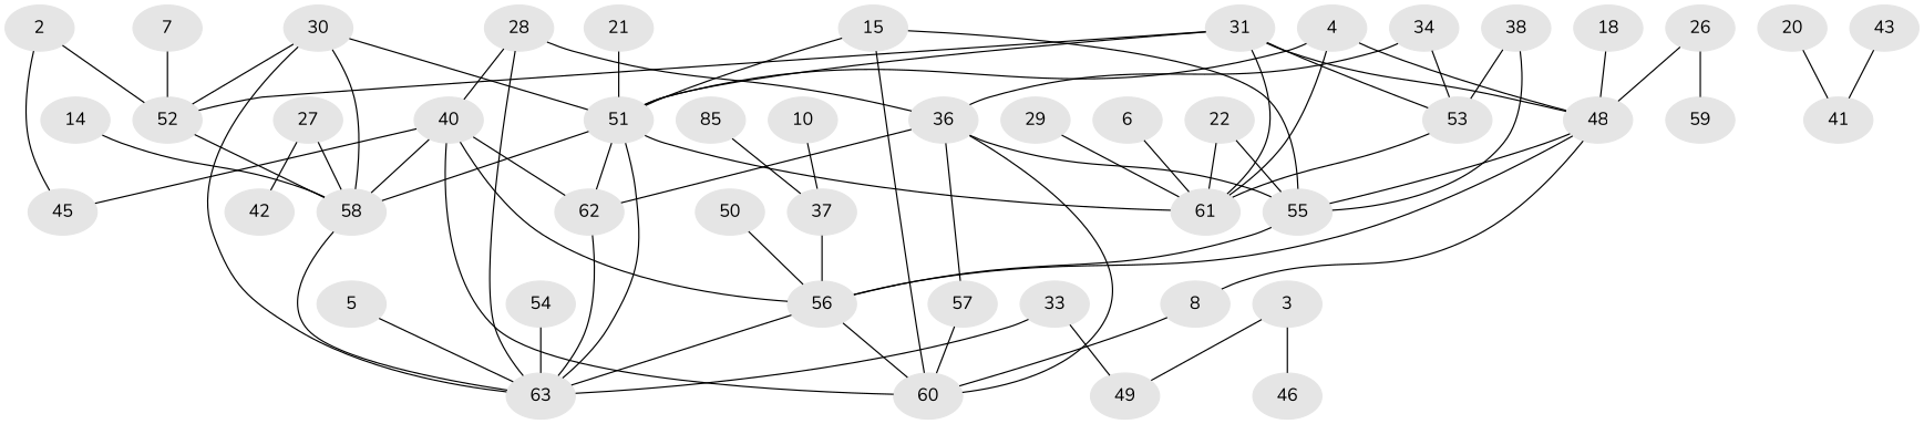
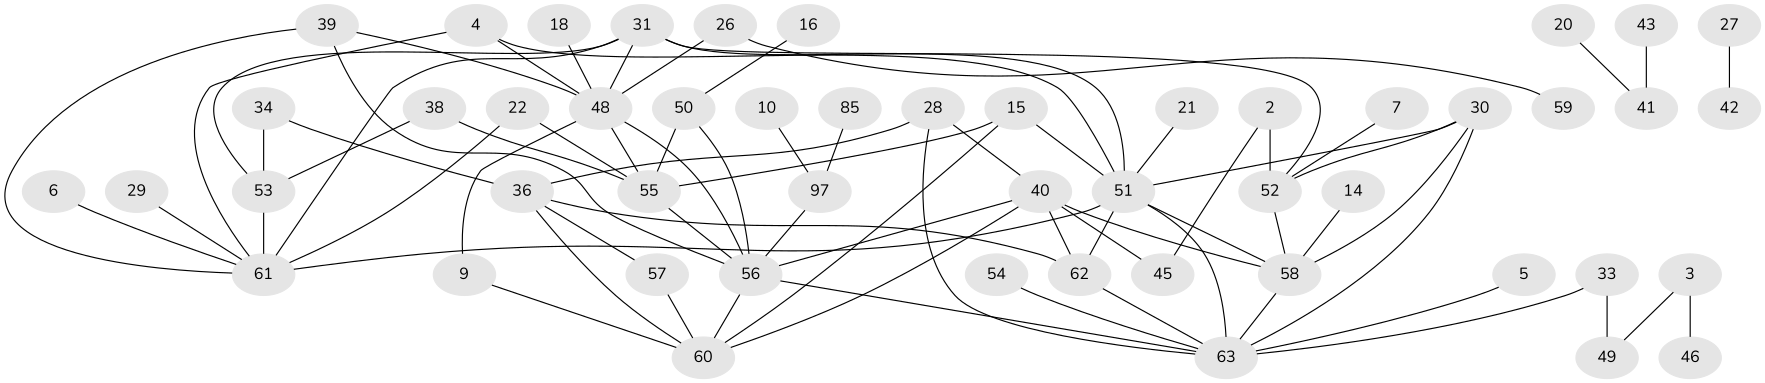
  graph {
    fontname=Nunito
    node [color=gray90 fontname=Nunito style=filled]
    edge [fontname=Nunito weight=1.0]
    2
    45
    52
    58
    3
    46
    49
    4
    48
    51
    61
-   8
+   8 [label=9]
    55
    56
    63
    62
    5
    6
    7
    60
    10
-   37
+   37 [label=97]
    14
    15
+   16
    50
    18
    n28 [label=41]
    20
    21
    22
    n32 [label=85]
    26
    59
    27
    42
    28
    36
    40
    57
    29
    30
    33
    34
    53
    n46 [label=31]
    38
+   39
    43
    54
    2 -- 45
    2 -- 52
    52 -- 58
    58 -- 63
    3 -- 46
    3 -- 49
    4 -- 48
    4 -- 51
    4 -- 61
    48 -- 8
    48 -- 55
    48 -- 56
    51 -- 58
    51 -- 61
    51 -- 63
    51 -- 62
    8 -- 60
    55 -- 56
    56 -- 63
    56 -- 60
    62 -- 63
    5 -- 63
    6 -- 61
    7 -- 52
    10 -- 37
    37 -- 56
    14 -- 58 [weight=2.0]
    15 -- 51
    15 -- 55
    15 -- 60
-   36 -- 55
+   16 -- 50
+   50 -- 55
    50 -- 56
    18 -- 48
    20 -- n28
    21 -- 51
    22 -- 61
    22 -- 55
    n32 -- 37
    26 -- 48
    26 -- 59
-   27 -- 58
    27 -- 42
    28 -- 63
    28 -- 36
    28 -- 40
    36 -- 62
    36 -- 60
    36 -- 57
    40 -- 45
    40 -- 58
    40 -- 56
    40 -- 62
    40 -- 60
    57 -- 60
    29 -- 61
    30 -- 52
    30 -- 58
    30 -- 51
    30 -- 63
    33 -- 49
    33 -- 63
    34 -- 36
    34 -- 53
    53 -- 61 [weight=2.0]
    n46 -- 52
    n46 -- 48
    n46 -- 51
    n46 -- 61
    n46 -- 53
    38 -- 55
    38 -- 53
+   39 -- 48
+   39 -- 61
+   39 -- 56
    43 -- n28
    54 -- 63
  }
